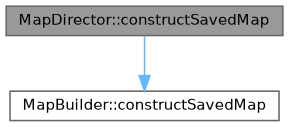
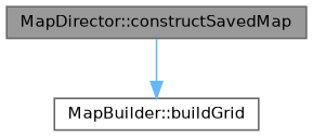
  digraph {
    rankdir=TB
    node [fontname=Helvetica fontsize=10 shape=box style=filled]
    n1 [color=gray40 fillcolor=grey60 fontcolor=black height=0.2 label="MapDirector::constructSavedMap" width=0.4]
-   n2 [color=grey40 fillcolor=white height=0.2 label="MapBuilder::constructSavedMap" width=0.4]
+   n2 [color=grey40 fillcolor=white height=0.2 label="MapBuilder::buildGrid" width=0.4]
    n1 -> n2 [color=steelblue1 fontname=Helvetica fontsize=10 labelfontname=Helvetica labelfontsize=10 style=solid]
  }
